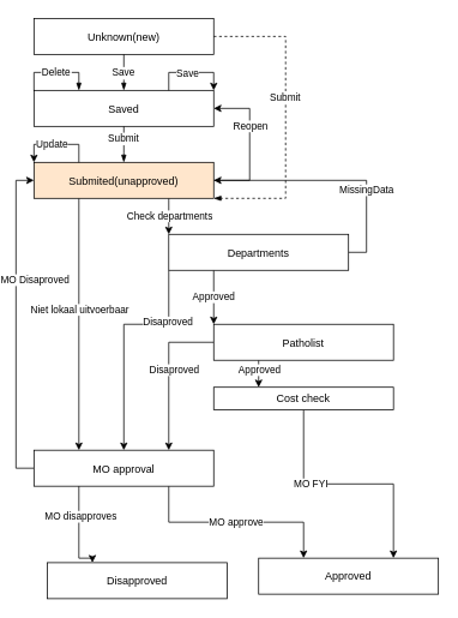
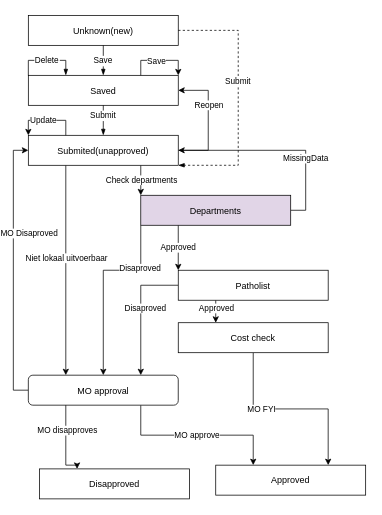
  <mxCell id="0" />
  <mxCell id="1" parent="0" />
  <mxCell id="2" value="Unknown(new)" style="label,whiteSpace=wrap,html=1,sharp=1" parent="1" vertex="1"><mxGeometry x="20" y="20" width="200" height="40" as="geometry" /></mxCell>
  <mxCell id="3" value="Saved" style="label,whiteSpace=wrap,html=1,sharp=1" parent="1" vertex="1"><mxGeometry x="20" y="100" width="200" height="40" as="geometry" /></mxCell>
  <mxCell id="4" style="edgeStyle=orthogonalEdgeStyle;rounded=0;orthogonalLoop=1;jettySize=auto;html=1;exitX=1;exitY=0.5;exitDx=0;exitDy=0;entryX=1;entryY=0.5;entryDx=0;entryDy=0;" parent="1" source="10" target="3" edge="1"><mxGeometry relative="1" as="geometry"><mxPoint x="220.286" y="140" as="targetPoint" /><Array as="points"><mxPoint x="260" y="200" /><mxPoint x="260" y="120" /></Array></mxGeometry></mxCell>
  <mxCell id="5" value="Reopen" style="edgeLabel;html=1;align=center;verticalAlign=middle;resizable=0;points=[];" parent="4" vertex="1" connectable="0"><mxGeometry x="0.268" relative="1" as="geometry"><mxPoint as="offset" /></mxGeometry></mxCell>
  <mxCell id="6" style="edgeStyle=orthogonalEdgeStyle;rounded=0;orthogonalLoop=1;jettySize=auto;html=1;exitX=0.25;exitY=1;exitDx=0;exitDy=0;entryX=0.25;entryY=0;entryDx=0;entryDy=0;" parent="1" source="10" target="22" edge="1"><mxGeometry relative="1" as="geometry" /></mxCell>
  <mxCell id="7" value="Niet lokaal uitvoerbaar" style="edgeLabel;html=1;align=center;verticalAlign=middle;resizable=0;points=[];" parent="6" vertex="1" connectable="0"><mxGeometry x="-0.124" relative="1" as="geometry"><mxPoint as="offset" /></mxGeometry></mxCell>
  <mxCell id="8" style="edgeStyle=orthogonalEdgeStyle;rounded=0;orthogonalLoop=1;jettySize=auto;html=1;exitX=0.75;exitY=1;exitDx=0;exitDy=0;entryX=0;entryY=0;entryDx=0;entryDy=0;" parent="1" source="10" target="28" edge="1"><mxGeometry relative="1" as="geometry" /></mxCell>
  <mxCell id="9" value="Check departments" style="edgeLabel;html=1;align=center;verticalAlign=middle;resizable=0;points=[];" parent="8" vertex="1" connectable="0"><mxGeometry x="0.321" y="-1" relative="1" as="geometry"><mxPoint x="1" y="-6.4" as="offset" /></mxGeometry></mxCell>
- <mxCell id="10" value="Submited(unapproved)" style="label,whiteSpace=wrap,html=1,sharp=1;fillColor=#ffe6cc;" parent="1" vertex="1"><mxGeometry x="20" y="180" width="200" height="40" as="geometry" /></mxCell>
+ <mxCell id="10" value="Submited(unapproved)" style="label,whiteSpace=wrap,html=1,sharp=1" parent="1" vertex="1"><mxGeometry x="20" y="180" width="200" height="40" as="geometry" /></mxCell>
  <mxCell id="11" value="Save" style="edgeStyle=orthogonalEdgeStyle;elbow=vertical;rounded=0;endArrow=blockThin;endFill=1;fontSize=11;entryX=0.5;entryY=0;entryDx=0;entryDy=0;" parent="1" source="2" target="3" edge="1"><mxGeometry relative="1" as="geometry"><Array as="points" /></mxGeometry></mxCell>
  <mxCell id="12" value="Submit" style="edgeStyle=orthogonalEdgeStyle;elbow=vertical;rounded=0;endArrow=blockThin;endFill=1;fontSize=11;entryX=0.5;entryY=0;entryDx=0;entryDy=0;" parent="1" source="3" target="10" edge="1"><mxGeometry x="-0.333" relative="1" as="geometry"><Array as="points"><mxPoint x="120" y="170" /><mxPoint x="120" y="170" /></Array><mxPoint x="270" y="217" as="targetPoint" /><mxPoint as="offset" /></mxGeometry></mxCell>
  <mxCell id="13" value="Delete" style="edgeStyle=orthogonalEdgeStyle;elbow=vertical;rounded=0;endArrow=blockThin;endFill=1;fontSize=11;exitX=0;exitY=0;exitDx=0;exitDy=0;" parent="1" source="3" edge="1"><mxGeometry relative="1" as="geometry"><mxPoint x="70" y="100" as="targetPoint" /><Array as="points"><mxPoint x="70" y="80" /></Array></mxGeometry></mxCell>
  <mxCell id="14" value="Submit" style="edgeStyle=orthogonalEdgeStyle;elbow=vertical;rounded=0;endArrow=blockThin;endFill=1;fontSize=11;entryX=1;entryY=1;entryDx=0;entryDy=0;dashed=1;" parent="1" source="2" target="10" edge="1"><mxGeometry x="-0.134" relative="1" as="geometry"><Array as="points"><mxPoint x="300" y="40" /><mxPoint x="300" y="220" /></Array><mxPoint as="offset" /><mxPoint x="320" y="237" as="targetPoint" /></mxGeometry></mxCell>
  <mxCell id="15" style="edgeStyle=orthogonalEdgeStyle;rounded=0;orthogonalLoop=1;jettySize=auto;html=1;exitX=0.75;exitY=0;exitDx=0;exitDy=0;entryX=1;entryY=0;entryDx=0;entryDy=0;" parent="1" source="3" target="3" edge="1"><mxGeometry relative="1" as="geometry"><Array as="points"><mxPoint x="170" y="80" /><mxPoint x="220" y="80" /></Array></mxGeometry></mxCell>
  <mxCell id="16" value="Save" style="edgeLabel;html=1;align=center;verticalAlign=middle;resizable=0;points=[];" parent="15" vertex="1" connectable="0"><mxGeometry x="-0.185" y="-1" relative="1" as="geometry"><mxPoint x="3.33" y="-1" as="offset" /></mxGeometry></mxCell>
  <mxCell id="17" style="edgeStyle=orthogonalEdgeStyle;rounded=0;orthogonalLoop=1;jettySize=auto;html=1;exitX=0.25;exitY=0;exitDx=0;exitDy=0;entryX=0;entryY=0;entryDx=0;entryDy=0;" parent="1" source="10" target="10" edge="1"><mxGeometry relative="1" as="geometry"><Array as="points"><mxPoint x="70" y="160" /><mxPoint x="20" y="160" /></Array></mxGeometry></mxCell>
  <mxCell id="18" value="Update" style="edgeLabel;html=1;align=center;verticalAlign=middle;resizable=0;points=[];" parent="17" vertex="1" connectable="0"><mxGeometry x="0.127" y="-1" relative="1" as="geometry"><mxPoint as="offset" /></mxGeometry></mxCell>
  <mxCell id="19" style="edgeStyle=orthogonalEdgeStyle;rounded=0;orthogonalLoop=1;jettySize=auto;html=1;exitX=0;exitY=0.5;exitDx=0;exitDy=0;entryX=0;entryY=0.5;entryDx=0;entryDy=0;" parent="1" source="22" target="10" edge="1"><mxGeometry relative="1" as="geometry" /></mxCell>
  <mxCell id="20" value="MO Disaproved" style="edgeLabel;html=1;align=center;verticalAlign=middle;resizable=0;points=[];" parent="19" vertex="1" connectable="0"><mxGeometry x="0.289" y="4" relative="1" as="geometry"><mxPoint x="24" y="2" as="offset" /></mxGeometry></mxCell>
  <mxCell id="21" value="MO approve" style="edgeStyle=orthogonalEdgeStyle;rounded=0;orthogonalLoop=1;jettySize=auto;html=1;exitX=0.75;exitY=1;exitDx=0;exitDy=0;entryX=0.25;entryY=0;entryDx=0;entryDy=0;" parent="1" source="22" target="34" edge="1"><mxGeometry relative="1" as="geometry"><Array as="points"><mxPoint x="170" y="580" /><mxPoint x="320" y="580" /></Array></mxGeometry></mxCell>
- <mxCell id="22" value="MO approval" style="label,whiteSpace=wrap,html=1,sharp=1" parent="1" vertex="1"><mxGeometry x="20" y="500" width="200" height="40" as="geometry" /></mxCell>
+ <mxCell id="22" value="MO approval" style="label,whiteSpace=wrap,html=1,sharp=1;rounded=1;" parent="1" vertex="1"><mxGeometry x="20" y="500" width="200" height="40" as="geometry" /></mxCell>
  <mxCell id="23" style="edgeStyle=orthogonalEdgeStyle;rounded=0;orthogonalLoop=1;jettySize=auto;html=1;exitX=0;exitY=1;exitDx=0;exitDy=0;entryX=0.5;entryY=0;entryDx=0;entryDy=0;" parent="1" source="28" target="22" edge="1"><mxGeometry relative="1" as="geometry"><Array as="points"><mxPoint x="170" y="360" /><mxPoint x="120" y="360" /></Array></mxGeometry></mxCell>
  <mxCell id="24" value="Disaproved" style="edgeLabel;html=1;align=center;verticalAlign=middle;resizable=0;points=[];" parent="23" vertex="1" connectable="0"><mxGeometry x="-0.54" y="-2" relative="1" as="geometry"><mxPoint as="offset" /></mxGeometry></mxCell>
  <mxCell id="25" value="Approved" style="edgeStyle=orthogonalEdgeStyle;rounded=0;orthogonalLoop=1;jettySize=auto;html=1;exitX=0.25;exitY=1;exitDx=0;exitDy=0;" parent="1" source="28" edge="1"><mxGeometry relative="1" as="geometry"><mxPoint x="220" y="360" as="targetPoint" /></mxGeometry></mxCell>
  <mxCell id="26" style="edgeStyle=orthogonalEdgeStyle;rounded=0;orthogonalLoop=1;jettySize=auto;html=1;exitX=1;exitY=0.5;exitDx=0;exitDy=0;entryX=1;entryY=0.5;entryDx=0;entryDy=0;" edge="1" parent="1" source="28" target="10"><mxGeometry relative="1" as="geometry" /></mxCell>
  <mxCell id="27" value="MissingData" style="edgeLabel;html=1;align=center;verticalAlign=middle;resizable=0;points=[];" vertex="1" connectable="0" parent="26"><mxGeometry x="-0.333" y="1" relative="1" as="geometry"><mxPoint as="offset" /></mxGeometry></mxCell>
- <mxCell id="28" value="Departments" style="label,whiteSpace=wrap,html=1,sharp=1" parent="1" vertex="1"><mxGeometry x="170" y="260" width="200" height="40" as="geometry" /></mxCell>
+ <mxCell id="28" value="Departments" style="label,whiteSpace=wrap,html=1,sharp=1;fillColor=#e1d5e7;" parent="1" vertex="1"><mxGeometry x="170" y="260" width="200" height="40" as="geometry" /></mxCell>
  <mxCell id="29" style="edgeStyle=orthogonalEdgeStyle;rounded=0;orthogonalLoop=1;jettySize=auto;html=1;exitX=0.5;exitY=1;exitDx=0;exitDy=0;entryX=0.75;entryY=0;entryDx=0;entryDy=0;" parent="1" source="31" target="34" edge="1"><mxGeometry relative="1" as="geometry"><Array as="points" /><mxPoint x="320" y="500" as="targetPoint" /></mxGeometry></mxCell>
  <mxCell id="30" value="MO FYI" style="edgeLabel;html=1;align=center;verticalAlign=middle;resizable=0;points=[];" parent="29" vertex="1" connectable="0"><mxGeometry x="-0.322" relative="1" as="geometry"><mxPoint as="offset" /></mxGeometry></mxCell>
- <mxCell id="31" value="Cost check" style="label,whiteSpace=wrap,html=1,sharp=1" parent="1" vertex="1"><mxGeometry x="220" y="430" width="200" height="25" as="geometry" /></mxCell>
+ <mxCell id="31" value="Cost check" style="label,whiteSpace=wrap,html=1,sharp=1" parent="1" vertex="1"><mxGeometry x="220" y="430" width="200" height="40" as="geometry" /></mxCell>
  <mxCell id="32" style="edgeStyle=orthogonalEdgeStyle;rounded=0;orthogonalLoop=1;jettySize=auto;html=1;exitX=0.25;exitY=1;exitDx=0;exitDy=0;entryX=0.25;entryY=0;entryDx=0;entryDy=0;" parent="1" source="22" target="35" edge="1"><mxGeometry relative="1" as="geometry"><Array as="points"><mxPoint x="70" y="620" /></Array></mxGeometry></mxCell>
  <mxCell id="33" value="MO disapproves" style="edgeLabel;html=1;align=center;verticalAlign=middle;resizable=0;points=[];" parent="32" vertex="1" connectable="0"><mxGeometry x="-0.35" y="1" relative="1" as="geometry"><mxPoint as="offset" /></mxGeometry></mxCell>
  <mxCell id="34" value="Approved" style="label,whiteSpace=wrap,html=1,sharp=1" parent="1" vertex="1"><mxGeometry x="270" y="620" width="200" height="40" as="geometry" /></mxCell>
  <mxCell id="35" value="Disapproved" style="label,whiteSpace=wrap,html=1,sharp=1" parent="1" vertex="1"><mxGeometry x="35" y="625" width="200" height="40" as="geometry" /></mxCell>
  <mxCell id="36" style="edgeStyle=orthogonalEdgeStyle;rounded=0;orthogonalLoop=1;jettySize=auto;html=1;exitX=0.25;exitY=1;exitDx=0;exitDy=0;entryX=0.25;entryY=0;entryDx=0;entryDy=0;" parent="1" source="40" target="31" edge="1"><mxGeometry relative="1" as="geometry" /></mxCell>
  <mxCell id="37" value="Approved" style="edgeLabel;html=1;align=center;verticalAlign=middle;resizable=0;points=[];" parent="36" vertex="1" connectable="0"><mxGeometry x="-0.317" relative="1" as="geometry"><mxPoint as="offset" /></mxGeometry></mxCell>
  <mxCell id="38" style="edgeStyle=orthogonalEdgeStyle;rounded=0;orthogonalLoop=1;jettySize=auto;html=1;exitX=0;exitY=0.5;exitDx=0;exitDy=0;entryX=0.75;entryY=0;entryDx=0;entryDy=0;" parent="1" source="40" target="22" edge="1"><mxGeometry relative="1" as="geometry" /></mxCell>
  <mxCell id="39" value="Disaproved" style="edgeLabel;html=1;align=center;verticalAlign=middle;resizable=0;points=[];" parent="38" vertex="1" connectable="0"><mxGeometry x="-0.472" relative="1" as="geometry"><mxPoint y="30" as="offset" /></mxGeometry></mxCell>
  <mxCell id="40" value="Patholist" style="label,whiteSpace=wrap,html=1,sharp=1" parent="1" vertex="1"><mxGeometry x="220" y="360" width="200" height="40" as="geometry" /></mxCell>
